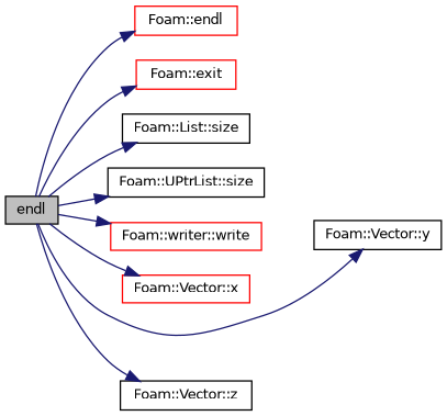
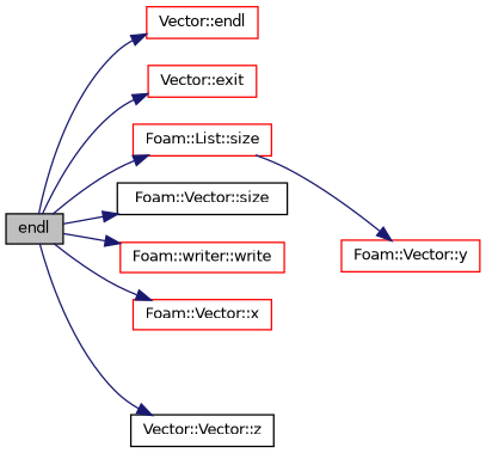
  digraph {
    rankdir=LR
    node [color=black fontname=Helvetica fontsize=10 shape=record]
    edge [color=midnightblue fontname=Helvetica fontsize=10 labelfontname=Helvetica labelfontsize=10 style=solid]
    n1 [fillcolor=grey75 fontcolor=black height=0.2 label=endl style=filled width=0.4]
-   n2 [color=red height=0.2 label="Foam::endl" width=0.4]
-   n3 [color=red height=0.2 label="Foam::exit" width=0.4]
-   n4 [height=0.2 label="Foam::List::size" width=0.4]
-   n5 [height=0.2 label="Foam::UPtrList::size" width=0.4]
+   n2 [color=red height=0.2 label="Vector::endl" width=0.4]
+   n3 [color=red height=0.2 label="Vector::exit" width=0.4]
+   n4 [color=red height=0.2 label="Foam::List::size" width=0.4]
+   n5 [height=0.2 label="Foam::Vector::size" width=0.4]
    n6 [color=red height=0.2 label="Foam::writer::write" width=0.4]
    n7 [color=red height=0.2 label="Foam::Vector::x" width=0.4]
-   n8 [height=0.2 label="Foam::Vector::y" width=0.4]
-   n9 [height=0.2 label="Foam::Vector::z" width=0.4]
+   n8 [color=red height=0.2 label="Foam::Vector::y" width=0.4]
+   n9 [height=0.2 label="Vector::Vector::z" width=0.4]
    n1 -> n2
    n1 -> n3
    n1 -> n4
    n1 -> n5
    n1 -> n6
    n1 -> n7
-   n1 -> n8
+   n4 -> n8
    n1 -> n9
  }
